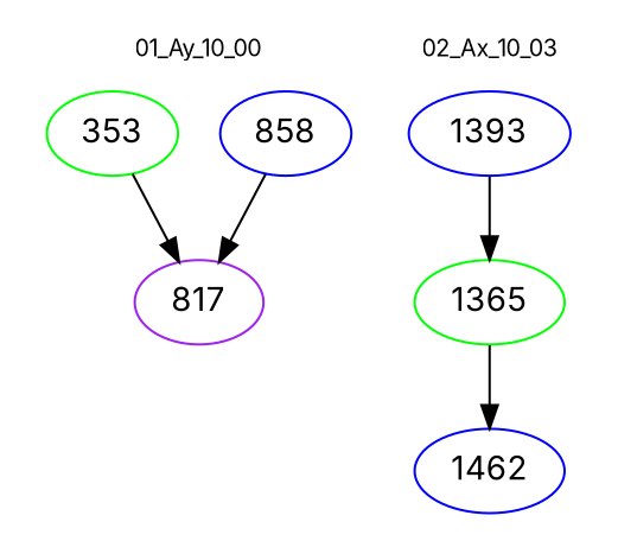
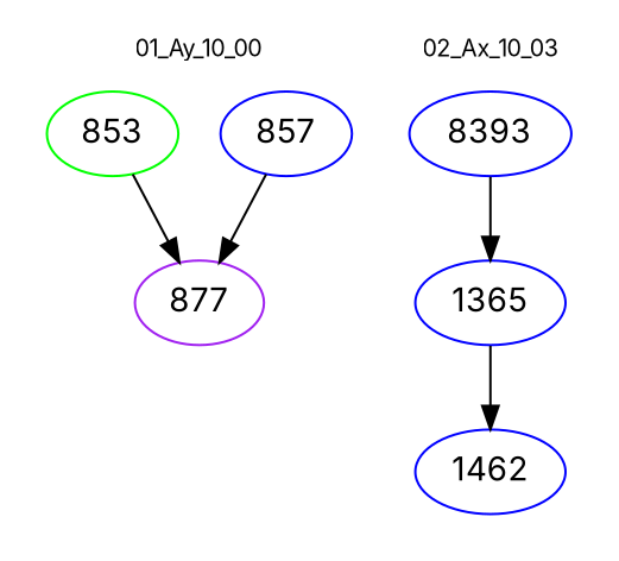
  digraph {
    fontname=Inter
    node [color=blue fontname=Inter]
    edge [color=black fontname=Inter]
-   n1 [label=858]
-   n2 [color=green label=353]
-   n3 [color=purple label=817]
-   n4 [label=1393]
-   n5 [color=green label=1365]
+   n1 [label=857]
+   n2 [color=green label=853]
+   n3 [color=purple label=877]
+   n4 [label=8393]
+   n5 [label=1365]
    n6 [label=1462]
    subgraph cluster_1 {
      color=white
      fontsize=10
      label="01_Ay_10_00"
      n1
      n2
      n3
    }
    subgraph cluster_2 {
      color=white
      fontsize=10
      label="02_Ax_10_03"
      n4
      n5
      n6
    }
    n1 -> n3
    n2 -> n3
    n4 -> n5
    n5 -> n6
  }
